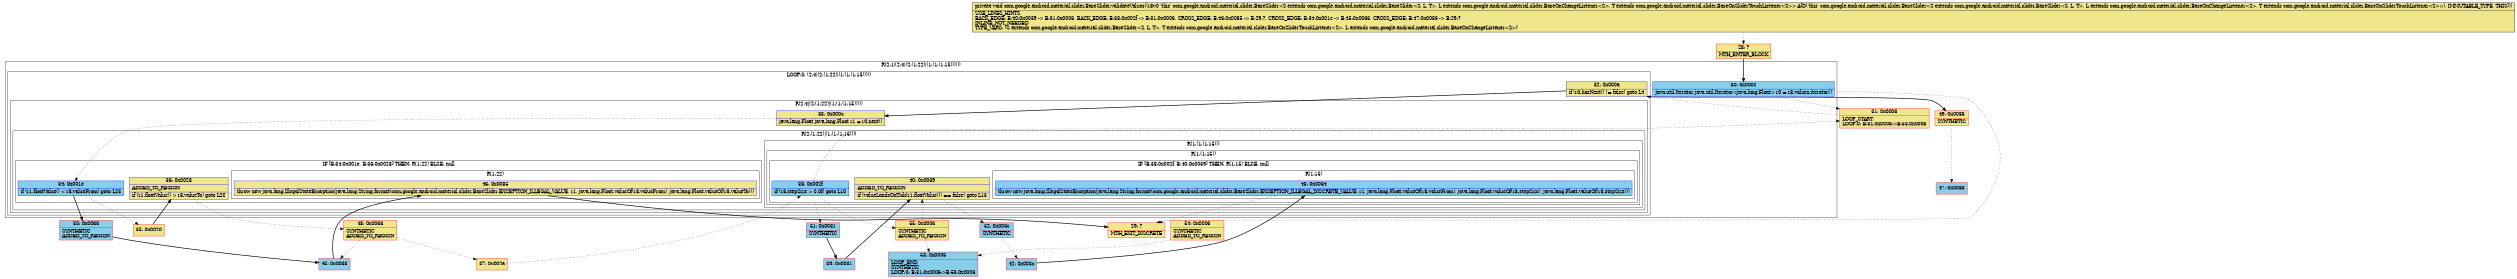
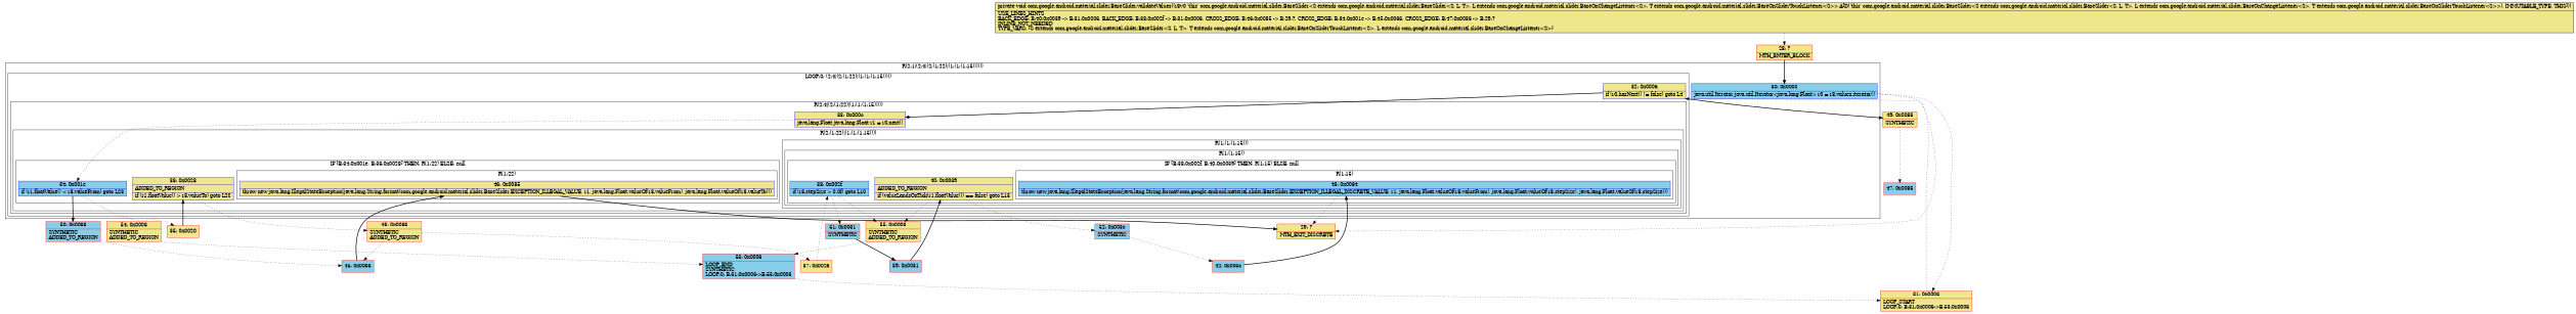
  digraph {
    node [color=red fillcolor=khaki shape=record style=filled]
    edge [style=dotted]
    n1 [color=blue label="{46\:\ 0x0085|throw new java.lang.IllegalStateException(java.lang.String.format(com.google.android.material.slider.BaseSlider.EXCEPTION_ILLEGAL_VALUE, r1, java.lang.Float.valueOf(r8.valueFrom), java.lang.Float.valueOf(r8.valueTo)))\l}"]
    n2 [color=blue fillcolor=skyblue label="{34\:\ 0x001e|if (r1.floatValue() \< r8.valueFrom) goto L23\l}"]
    n3 [color=blue label="{36\:\ 0x0028|ADDED_TO_REGION\l|if (r1.floatValue() \> r8.valueTo) goto L20\l}"]
    n4 [color=blue fillcolor=skyblue label="{43\:\ 0x0064|throw new java.lang.IllegalStateException(java.lang.String.format(com.google.android.material.slider.BaseSlider.EXCEPTION_ILLEGAL_DISCRETE_VALUE, r1, java.lang.Float.valueOf(r8.valueFrom), java.lang.Float.valueOf(r8.stepSize), java.lang.Float.valueOf(r8.stepSize)))\l}"]
    n5 [color=blue fillcolor=skyblue label="{38\:\ 0x002f|if (r8.stepSize \> 0.0f) goto L10\l}"]
    n6 [color=blue label="{40\:\ 0x0039|ADDED_TO_REGION\l|if (valueLandsOnTick(r1.floatValue()) == false) goto L13\l}"]
    n7 [color=blue label="{33\:\ 0x000c|java.lang.Float java.lang.Float r1 = r0.next()\l}"]
    n8 [color=blue label="{32\:\ 0x000a|if (r0.hasNext() != false) goto L4\l}"]
    n9 [color=blue fillcolor=skyblue label="{30\:\ 0x0000|java.util.Iterator java.util.Iterator\<java.lang.Float\> r0 = r8.values.iterator()\l}"]
    n10 [label="{29\:\ ?|MTH_EXIT_DISCRETE\l}"]
    n11 [label="{35\:\ 0x0020}"]
    n12 [fillcolor=skyblue label="{50\:\ 0x0066|SYNTHETIC\lADDED_TO_REGION\l}"]
    n13 [label="{48\:\ 0x0066|SYNTHETIC\lADDED_TO_REGION\l}"]
    n14 [fillcolor=skyblue label="{51\:\ 0x0031|SYNTHETIC\l}"]
    n15 [label="{55\:\ 0x0006|SYNTHETIC\lADDED_TO_REGION\l}"]
    n16 [fillcolor=skyblue label="{52\:\ 0x003c|SYNTHETIC\l}"]
    n17 [label="{49\:\ 0x0086|SYNTHETIC\l}"]
    n18 [label="{31\:\ 0x0006|LOOP_START\lLOOP:0: B:31:0x0006\-\>B:53:0x0006\l}"]
    n19 [fillcolor=skyblue label="{47\:\ 0x0086}"]
    n20 [fillcolor=skyblue label="{45\:\ 0x0066}"]
    n21 [label="{37\:\ 0x002a}"]
    n22 [fillcolor=skyblue label="{39\:\ 0x0031}"]
    n23 [label="{54\:\ 0x0006|SYNTHETIC\lADDED_TO_REGION\l}"]
    n24 [fillcolor=skyblue label="{53\:\ 0x0006|LOOP_END\lSYNTHETIC\lLOOP:0: B:31:0x0006\-\>B:53:0x0006\l}"]
    n25 [fillcolor=skyblue label="{42\:\ 0x003c}"]
    n26 [label="{28\:\ ?|MTH_ENTER_BLOCK\l}"]
    n27 [label="{private void com.google.android.material.slider.BaseSlider.validateValues((r8v0 'this' com.google.android.material.slider.BaseSlider\<S extends com.google.android.material.slider.BaseSlider\<S, L, T\>, L extends com.google.android.material.slider.BaseOnChangeListener\<S\>, T extends com.google.android.material.slider.BaseOnSliderTouchListener\<S\>\> A[D('this' com.google.android.material.slider.BaseSlider\<S extends com.google.android.material.slider.BaseSlider\<S, L, T\>, L extends com.google.android.material.slider.BaseOnChangeListener\<S\>, T extends com.google.android.material.slider.BaseOnSliderTouchListener\<S\>\>), IMMUTABLE_TYPE, THIS]))  | USE_LINES_HINTS\lBACK_EDGE: B:40:0x0039 \-\> B:31:0x0006, BACK_EDGE: B:38:0x002f \-\> B:31:0x0006, CROSS_EDGE: B:46:0x0085 \-\> B:29:?, CROSS_EDGE: B:34:0x001e \-\> B:45:0x0066, CROSS_EDGE: B:47:0x0086 \-\> B:29:?\lINLINE_NOT_NEEDED\lTYPE_VARS: [S extends com.google.android.material.slider.BaseSlider\<S, L, T\>, T extends com.google.android.material.slider.BaseOnSliderTouchListener\<S\>, L extends com.google.android.material.slider.BaseOnChangeListener\<S\>]\l}" color=""]
    subgraph cluster_1 {
      label="R(2:1|(2:4|(2:(1:22)|(1:(1:(1:15))))))"
      n9
      subgraph cluster_2 {
        label="LOOP:0: (2:4|(2:(1:22)|(1:(1:(1:15)))))"
        n8
        subgraph cluster_3 {
          label="R(2:4|(2:(1:22)|(1:(1:(1:15)))))"
          n7
          subgraph cluster_4 {
            label="R(2:(1:22)|(1:(1:(1:15))))"
            subgraph cluster_5 {
              label="IF [B:34:0x001e, B:36:0x0028] THEN: R(1:22) ELSE: null"
              n2
              n3
              subgraph cluster_6 {
                label="R(1:22)"
                n1
              }
            }
            subgraph cluster_7 {
              label="R(1:(1:(1:15)))"
              subgraph cluster_8 {
                label="R(1:(1:15))"
                subgraph cluster_9 {
                  label="IF [B:38:0x002f, B:40:0x0039] THEN: R(1:15) ELSE: null"
                  n5
                  n6
                  subgraph cluster_10 {
                    label="R(1:15)"
                    n4
                  }
                }
              }
            }
          }
        }
      }
    }
    n1 -> n10 [style=bold]
    n2 -> n11
    n2 -> n12 [style=bold]
    n3 -> n13
    n4 -> n10
    n5 -> n14
    n5 -> n15
-   n15 -> n6
+   n6 -> n15
    n6 -> n16
    n7 -> n2
    n8 -> n7 [style=bold]
    n8 -> n17 [style=bold]
    n9 -> n10
    n9 -> n18
    n11 -> n3 [style=bold]
-   n12 -> n20 [style=bold]
+   n12 -> n20
    n13 -> n20
    n13 -> n21
    n14 -> n22 [style=bold]
    n15 -> n24
    n16 -> n25
    n17 -> n19
    n18 -> n8
    n20 -> n1 [style=bold]
    n21 -> n5
    n22 -> n6 [style=bold]
    n23 -> n24
-   n5 -> n18
+   n24 -> n18
    n25 -> n4 [style=bold]
    n26 -> n9 [style=bold]
    n27 -> n26
  }
